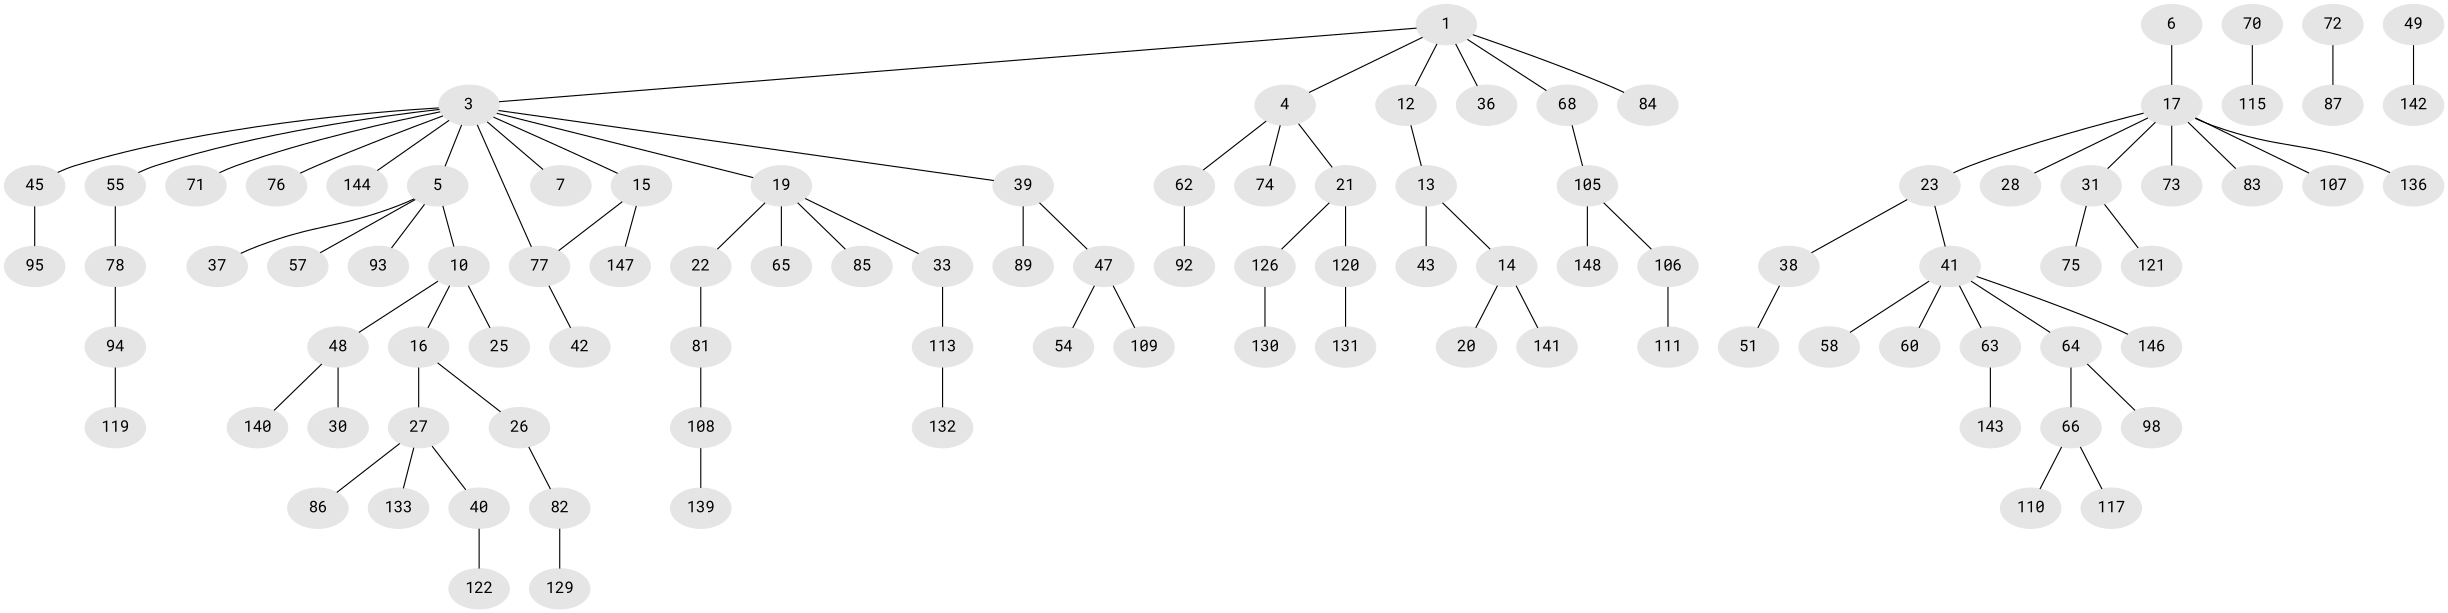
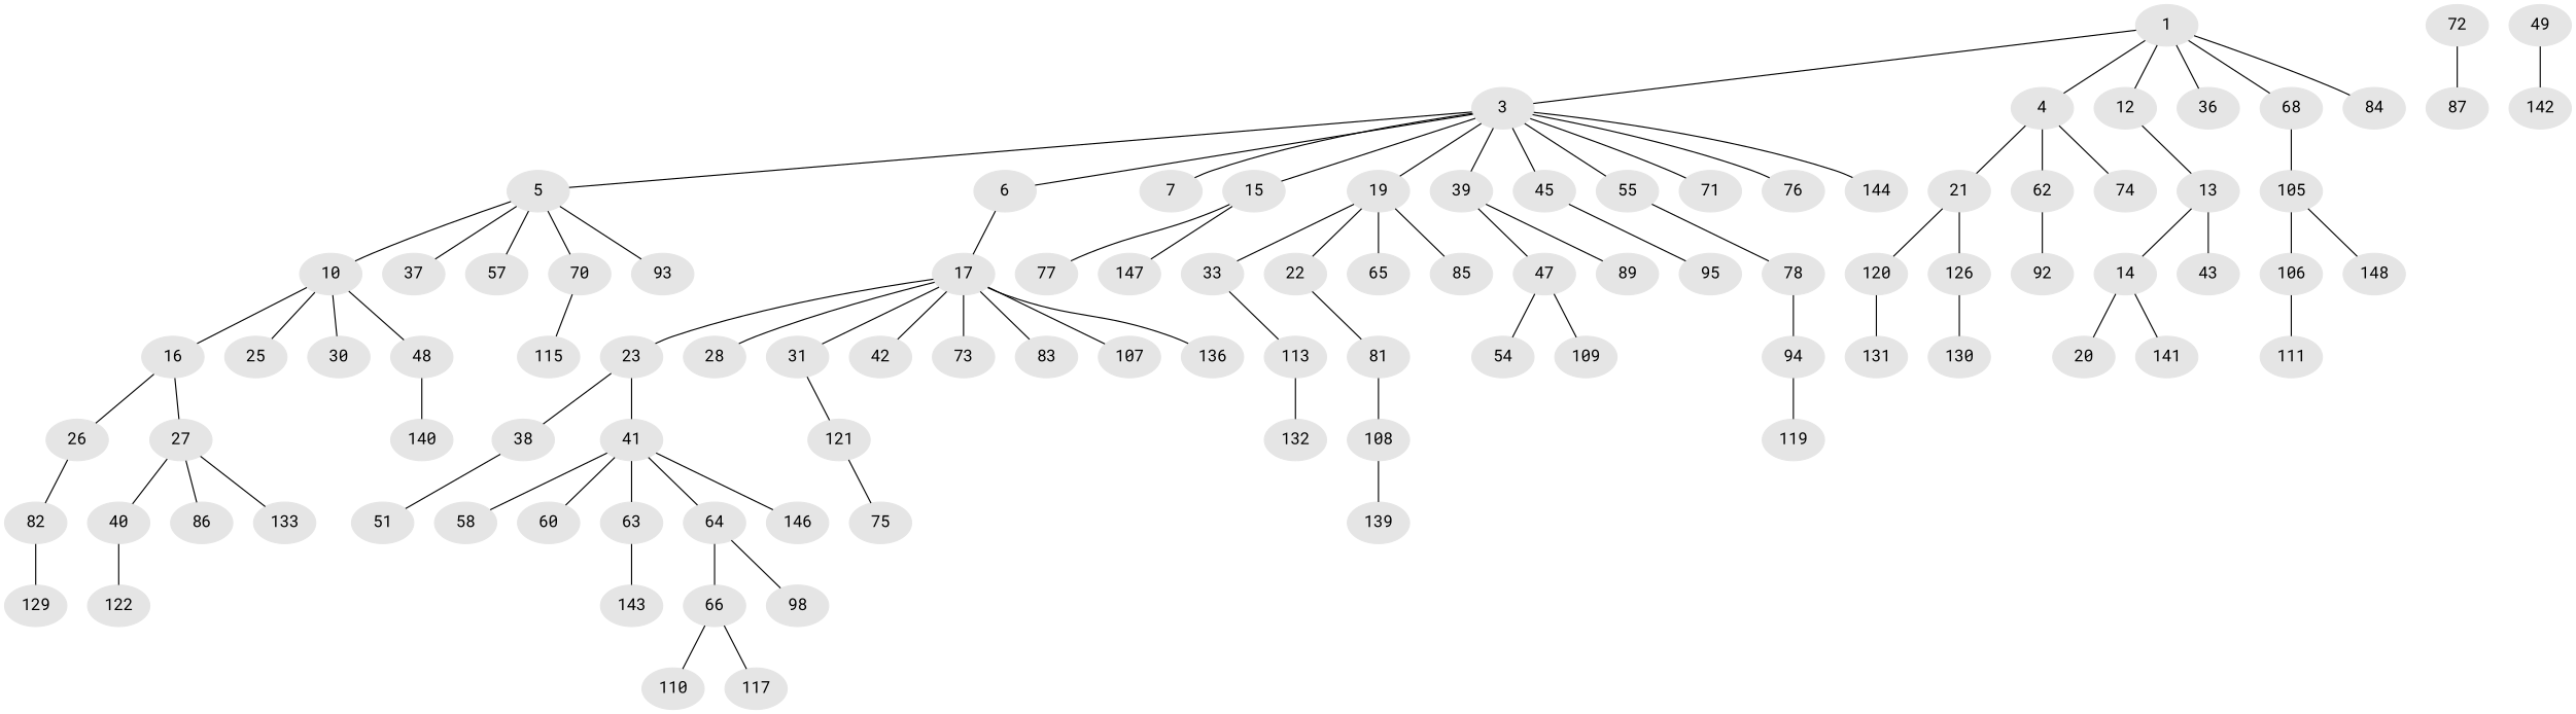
  graph {
    fontname="Roboto Mono"
    node [color=gray90 fontname="Roboto Mono" style=filled]
    edge [fontname="Roboto Mono"]
    1 [super="+2"]
    3 [super="+8"]
    4 [super="+9"]
    12 [super="+24"]
    36
    68
    84
    5 [super="+35"]
    6
    7
    15 [super="+22"]
    19
    39 [super="+116"]
    45 [super="+56"]
    55 [super="+104"]
    71 [super="+90"]
    76
    144
    21 [super="+100"]
    62
    74 [super="+128"]
    13 [super="+29"]
    105
    10 [super="+11"]
    37
    57
    70
    n28 [label=93]
    17 [super="+18"]
    77 [super="+91"]
    147
    33
    n33 [label=22 super="+67"]
    65
    85
    47 [super="+99"]
    89
    95
    78
    120 [super="+123"]
    126
    92 [super="+118"]
    16 [super="+44"]
    25
    30
    48 [super="+114"]
    115
    23 [super="+93"]
    28 [super="+61"]
    31 [super="+59"]
    42 [super="+112"]
    73 [super="+97"]
    83
    107 [super="+137"]
    136
    26 [super="+134"]
    27 [super="+34"]
    140
    14 [super="+50"]
    43 [super="+80"]
    20 [super="+69"]
    141
    82 [super="+125"]
    40
    86 [super="+102"]
    133
    38
    41 [super="+46"]
    75
    121
    113 [super="+135"]
    81 [super="+88"]
    72
    87
    131
    130
    51
    58 [super="+127"]
    60
    63 [super="+103"]
    64
    146
    129
    122 [super="+124"]
    49 [super="+79"]
    142
    132
    54
    109
    143
    66 [super="+101"]
    98
    108
    94 [super="+138"]
    110 [super="+145"]
    117
    106
    148
    119
    139
    111
    1 -- 3
    1 -- 4
    1 -- 12
    1 -- 36
    1 -- 68
    1 -- 84
    3 -- 5
-   3 -- 77
+   3 -- 6
    3 -- 7
    3 -- 15
    3 -- 19
    3 -- 39
    3 -- 45
    3 -- 55
    3 -- 71
    3 -- 76
    3 -- 144
    4 -- 21
    4 -- 62
    4 -- 74
    12 -- 13
    68 -- 105
    5 -- 10
    5 -- 37
    5 -- 57
+   5 -- 70
    5 -- n28
    6 -- 17
    15 -- 77
    15 -- 147
    19 -- 33
    19 -- n33
    19 -- 65
    19 -- 85
    39 -- 47
    39 -- 89
    45 -- 95
    55 -- 78
    21 -- 120
    21 -- 126
    62 -- 92
    13 -- 14
    13 -- 43
    105 -- 106
    105 -- 148
    10 -- 16
    10 -- 25
-   48 -- 30
+   10 -- 30
    10 -- 48
    70 -- 115
    17 -- 23
    17 -- 28
    17 -- 31
-   77 -- 42
+   17 -- 42
    17 -- 73
    17 -- 83
    17 -- 107
    17 -- 136
    33 -- 113
    n33 -- 81
    47 -- 54
    47 -- 109
    78 -- 94
    120 -- 131
    126 -- 130
    16 -- 26
    16 -- 27
    48 -- 140
    23 -- 38
    23 -- 41
-   31 -- 75
+   121 -- 75
    31 -- 121
    26 -- 82
    27 -- 40
    27 -- 86
    27 -- 133
    14 -- 20
    14 -- 141
    82 -- 129
    40 -- 122
    38 -- 51
    41 -- 58
    41 -- 60
    41 -- 63
    41 -- 64
    41 -- 146
    113 -- 132
    81 -- 108
    72 -- 87
    63 -- 143
    64 -- 66
    64 -- 98
    49 -- 142
    66 -- 110
    66 -- 117
    108 -- 139
    94 -- 119
    106 -- 111
  }
